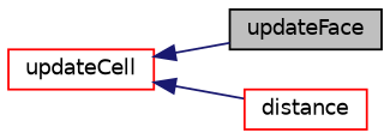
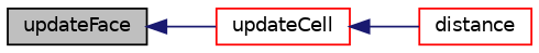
  digraph {
    rankdir=LR
    node [color=red fontname=Helvetica fontsize=10 shape=record]
    edge [color=midnightblue dir=back fontname=Helvetica fontsize=10 labelfontname=Helvetica labelfontsize=10 style=solid]
    n1 [color=black fillcolor=grey75 fontcolor=black height=0.2 label=updateFace style=filled width=0.4]
    n2 [height=0.2 label=updateCell width=0.4]
    n3 [height=0.2 label=distance width=0.4]
-   n2 -> n1
+   n1 -> n2
    n2 -> n3
  }
